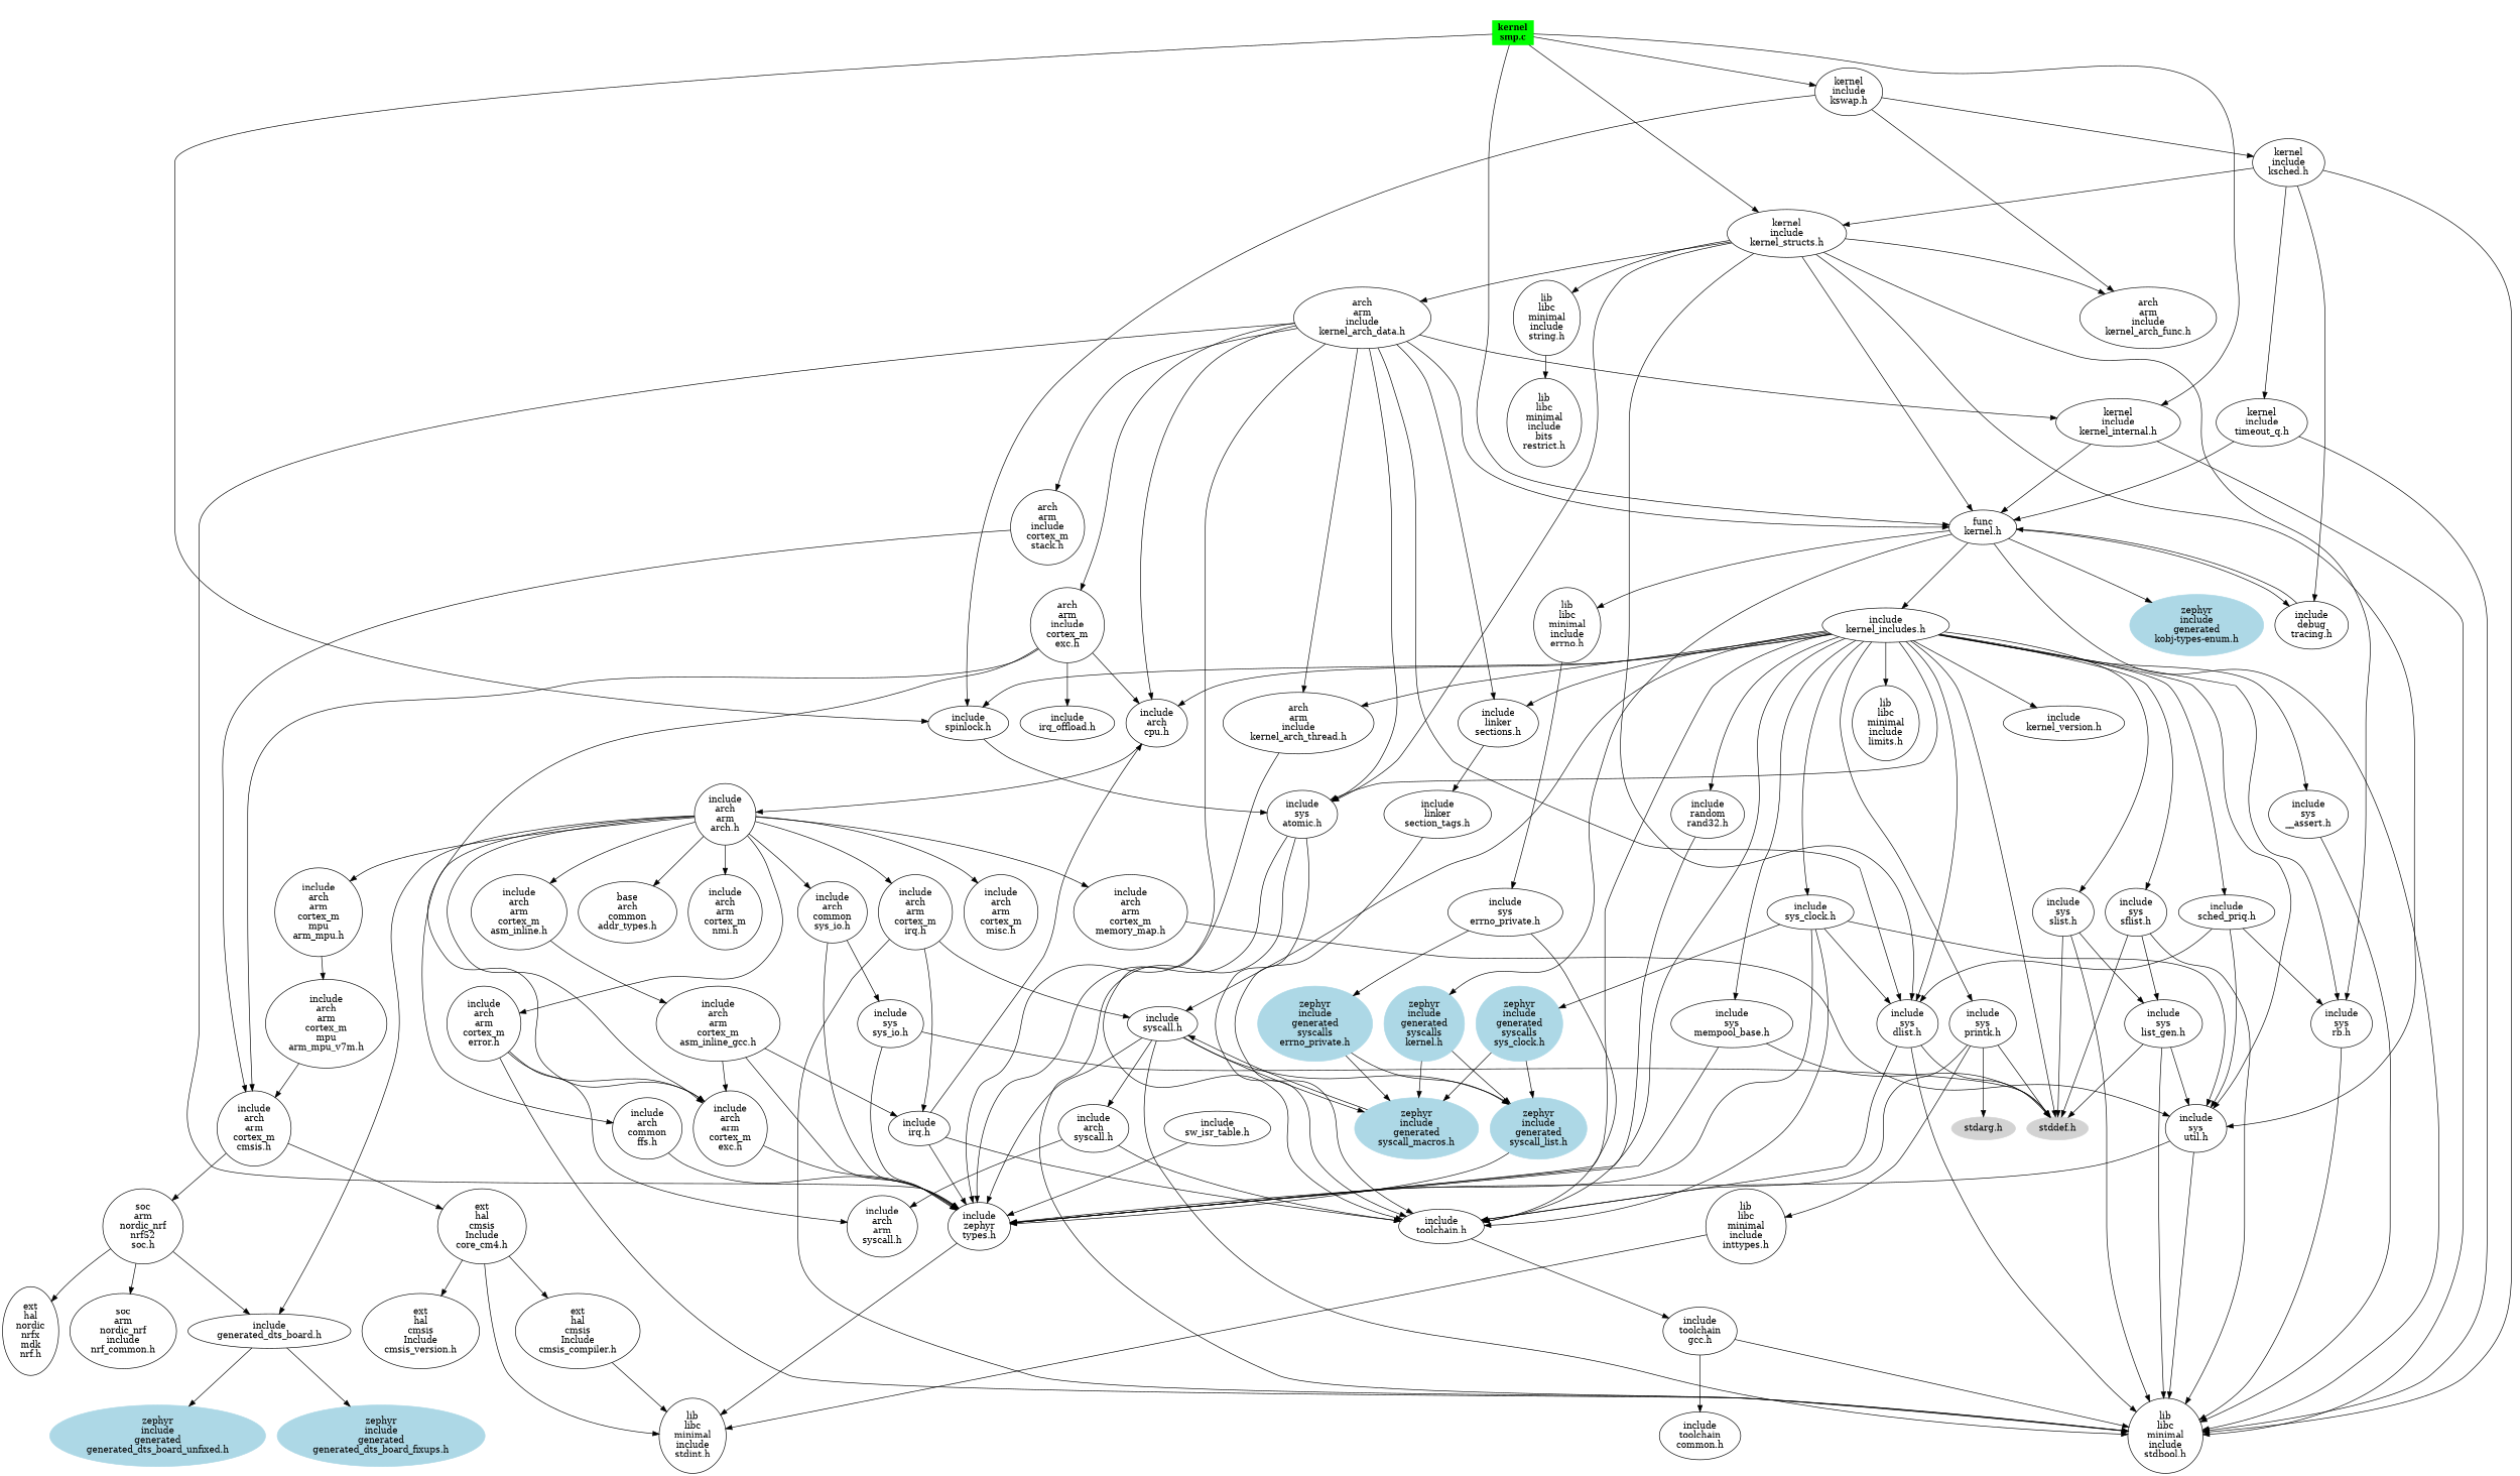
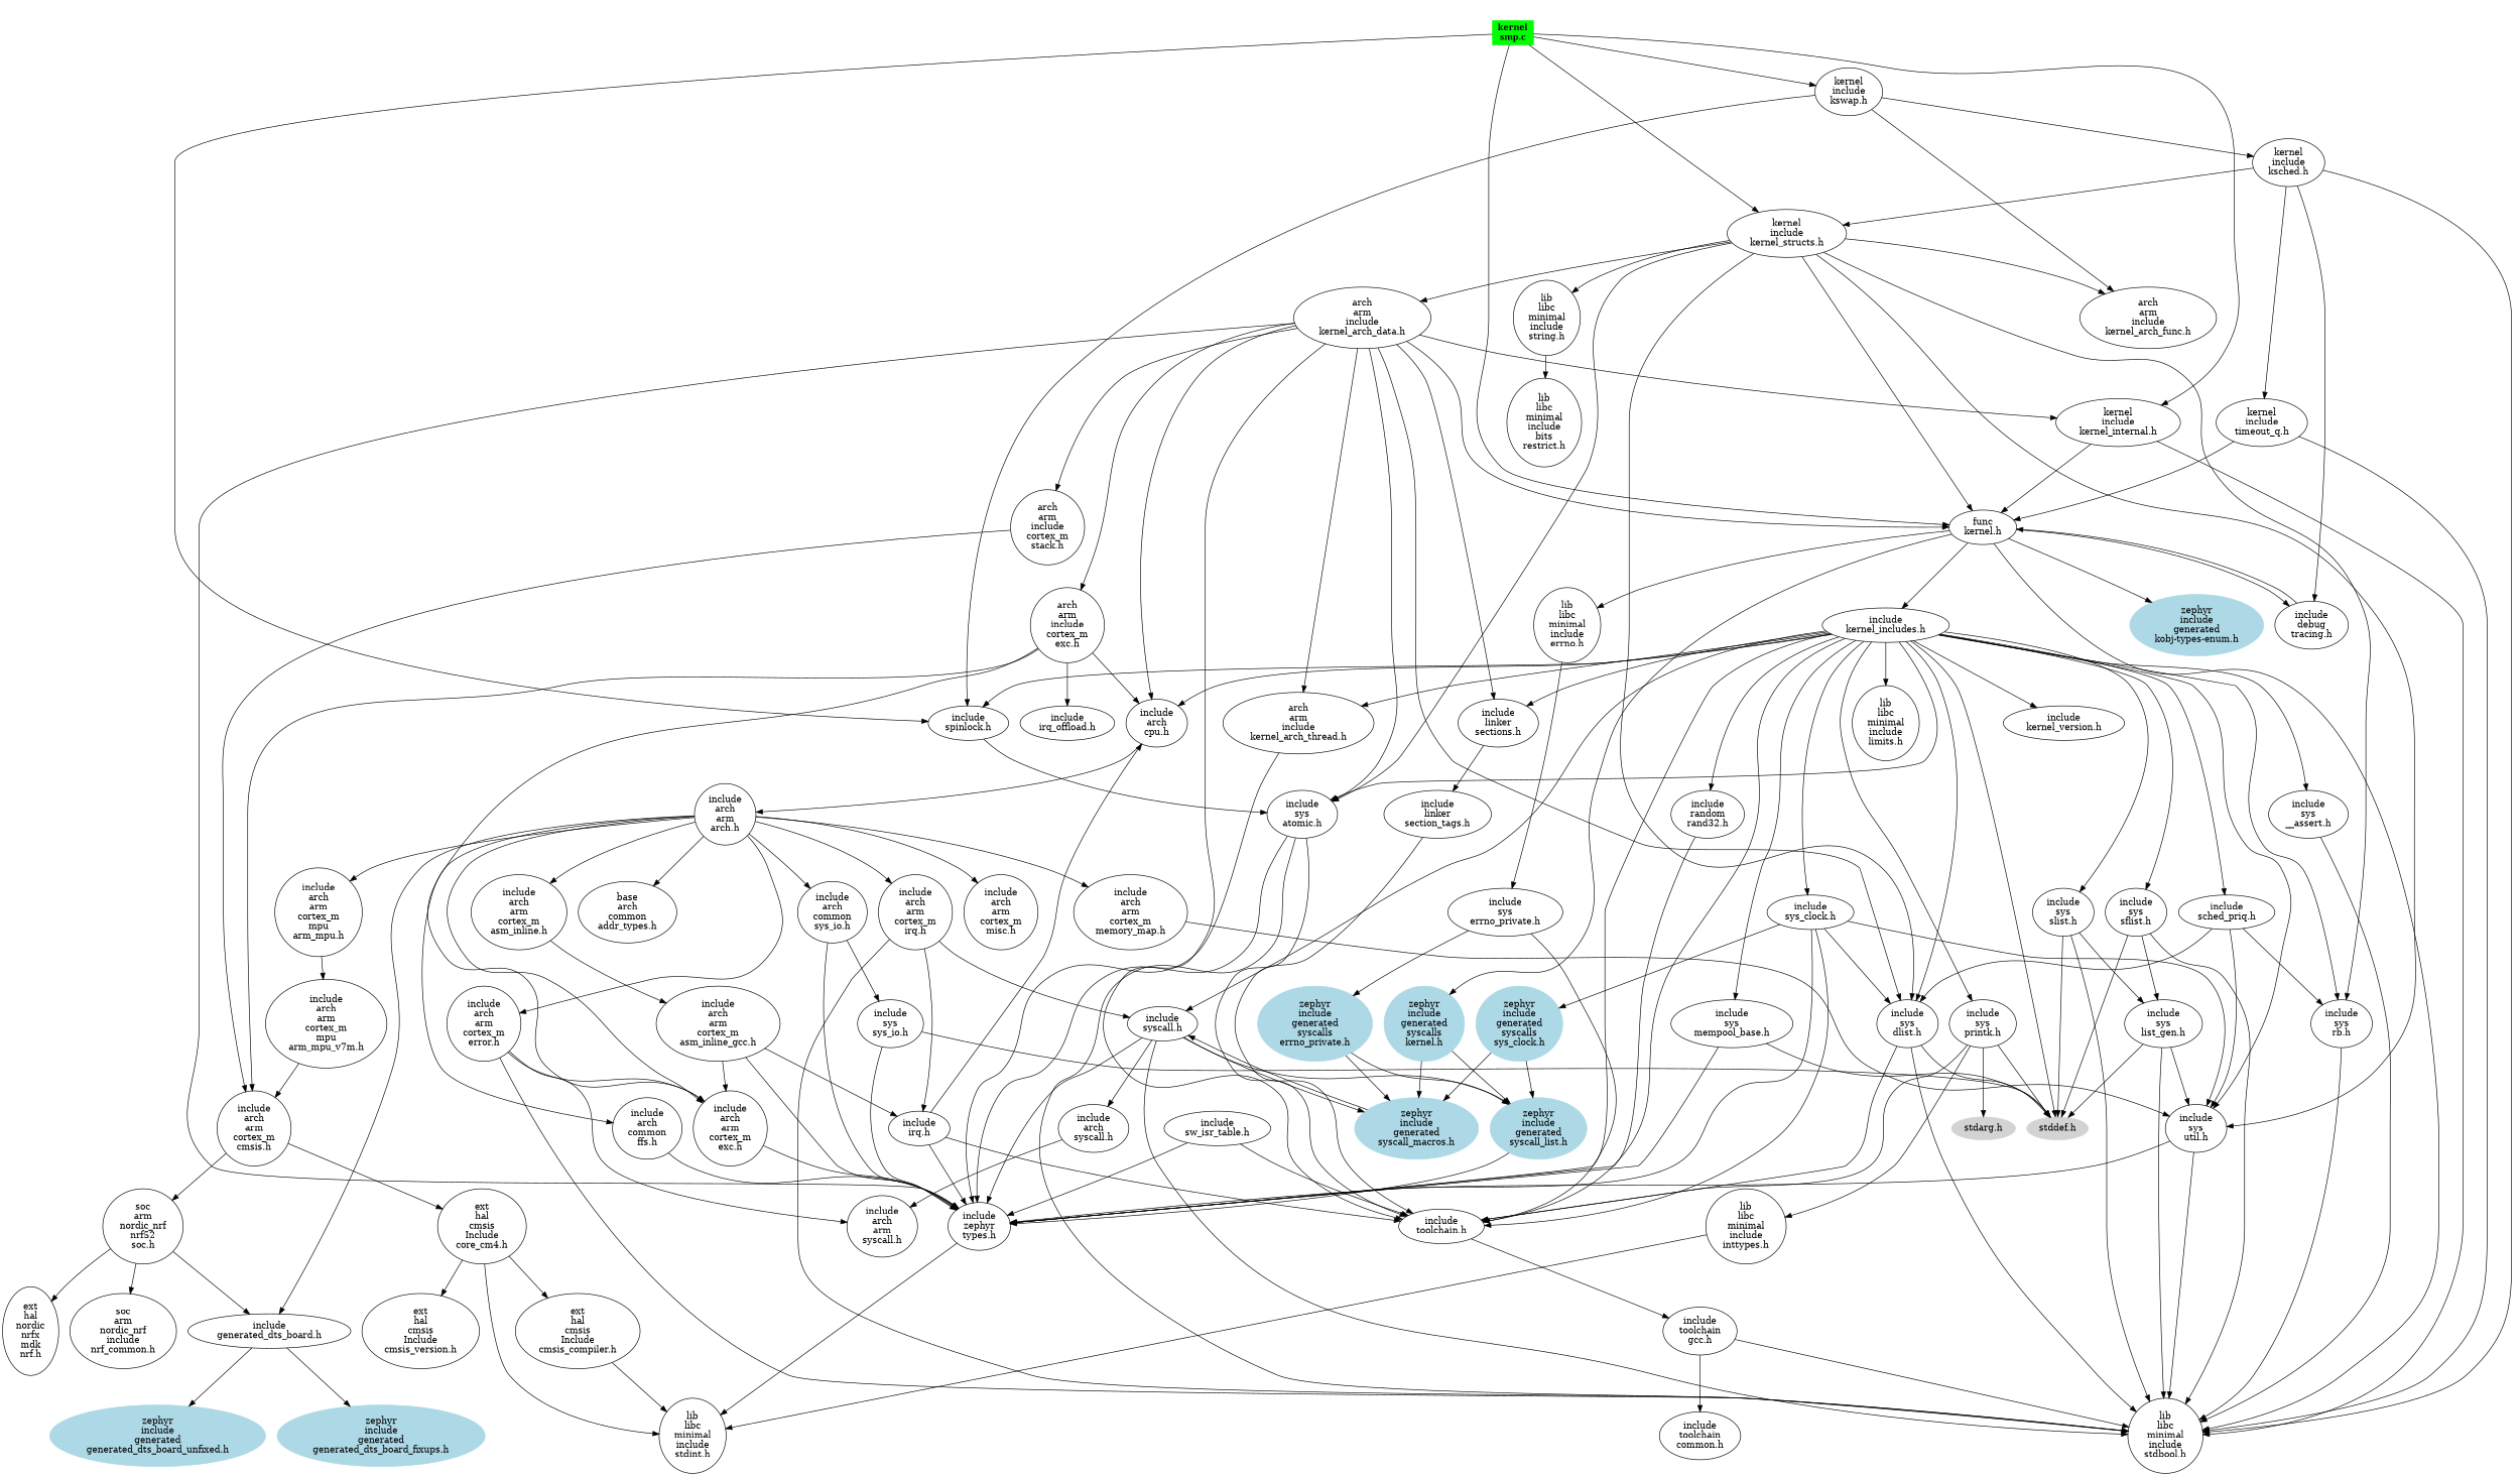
  digraph {
    node [color=black shape=oval]
    n1 [color=green fontname=bold label="kernel\nsmp.c" shape=box style=filled]
    n2 [label="func\nkernel.h"]
    n3 [label="kernel\ninclude\nkernel_structs.h"]
    n4 [label="include\nspinlock.h"]
    n5 [label="kernel\ninclude\nkswap.h"]
    n6 [label="kernel\ninclude\nkernel_internal.h"]
    n7 [label="include\nkernel_includes.h"]
    n8 [label="lib\nlibc\nminimal\ninclude\nerrno.h"]
    n9 [label="lib\nlibc\nminimal\ninclude\nstdbool.h"]
    n10 [color=lightblue label="zephyr\ninclude\ngenerated\nkobj-types-enum.h" style=filled]
    n11 [label="include\ndebug\ntracing.h"]
    n12 [color=lightblue label="zephyr\ninclude\ngenerated\nsyscalls\nkernel.h" style=filled]
    n13 [label="include\nsys\natomic.h"]
    n14 [label="include\nsys\ndlist.h"]
    n15 [label="include\nsys\nrb.h"]
    n16 [label="include\nsys\nutil.h"]
    n17 [label="lib\nlibc\nminimal\ninclude\nstring.h"]
    n18 [label="arch\narm\ninclude\nkernel_arch_data.h"]
    n19 [label="arch\narm\ninclude\nkernel_arch_func.h"]
    n20 [label="kernel\ninclude\nksched.h"]
    n21 [color=lightgrey label="stddef.h" style=filled]
    n22 [label="include\nzephyr\ntypes.h"]
    n23 [label="lib\nlibc\nminimal\ninclude\nlimits.h"]
    n24 [label="include\ntoolchain.h"]
    n25 [label="include\nlinker\nsections.h"]
    n26 [label="include\nsys\n__assert.h"]
    n27 [label="include\nsched_priq.h"]
    n28 [label="include\nsys\nslist.h"]
    n29 [label="include\nsys\nsflist.h"]
    n30 [label="include\nsys\nmempool_base.h"]
    n31 [label="include\nkernel_version.h"]
    n32 [label="include\nrandom\nrand32.h"]
    n33 [label="arch\narm\ninclude\nkernel_arch_thread.h"]
    n34 [label="include\nsyscall.h"]
    n35 [label="include\nsys\nprintk.h"]
    n36 [label="include\narch\ncpu.h"]
    n37 [label="include\nsys_clock.h"]
    n38 [label="include\nsys\nerrno_private.h"]
    n39 [color=lightblue label="zephyr\ninclude\ngenerated\nsyscall_list.h" style=filled]
    n40 [color=lightblue label="zephyr\ninclude\ngenerated\nsyscall_macros.h" style=filled]
    n41 [label="lib\nlibc\nminimal\ninclude\nbits\nrestrict.h"]
    n42 [label="arch\narm\ninclude\ncortex_m\nstack.h"]
    n43 [label="arch\narm\ninclude\ncortex_m\nexc.h"]
    n44 [label="kernel\ninclude\ntimeout_q.h"]
    n45 [label="lib\nlibc\nminimal\ninclude\nstdint.h"]
    n46 [label="include\ntoolchain\ngcc.h"]
    n47 [label="include\nlinker\nsection_tags.h"]
    n48 [label="include\nsys\nlist_gen.h"]
    n49 [label="include\narch\nsyscall.h"]
    n50 [color=lightgrey label="stdarg.h" style=filled]
    n51 [label="lib\nlibc\nminimal\ninclude\ninttypes.h"]
    n52 [label="include\narch\narm\narch.h"]
    n53 [color=lightblue label="zephyr\ninclude\ngenerated\nsyscalls\nsys_clock.h" style=filled]
    n54 [color=lightblue label="zephyr\ninclude\ngenerated\nsyscalls\nerrno_private.h" style=filled]
    n55 [label="include\narch\narm\ncortex_m\ncmsis.h"]
    n56 [label="include\narch\narm\ncortex_m\nexc.h"]
    n57 [label="include\nirq_offload.h"]
    n58 [label="include\ntoolchain\ncommon.h"]
    n59 [label="include\narch\narm\nsyscall.h"]
    n60 [label="include\ngenerated_dts_board.h"]
    n61 [label="include\narch\narm\ncortex_m\nirq.h"]
    n62 [label="include\narch\narm\ncortex_m\nerror.h"]
    n63 [label="include\narch\narm\ncortex_m\nmisc.h"]
    n64 [label="include\narch\narm\ncortex_m\nmemory_map.h"]
    n65 [label="include\narch\narm\ncortex_m\nasm_inline.h"]
    n66 [label="include\narch\ncommon\nsys_io.h"]
    n67 [label="base\narch\ncommon\naddr_types.h"]
    n68 [label="include\narch\ncommon\nffs.h"]
-   n69 [label="include\narch\narm\ncortex_m\nnmi.h"]
    n70 [label="include\narch\narm\ncortex_m\nmpu\narm_mpu.h"]
    n71 [label="soc\narm\nnordic_nrf\nnrf52\nsoc.h"]
    n72 [label="ext\nhal\ncmsis\nInclude\ncore_cm4.h"]
    n73 [color=lightblue label="zephyr\ninclude\ngenerated\ngenerated_dts_board_unfixed.h" style=filled]
    n74 [color=lightblue label="zephyr\ninclude\ngenerated\ngenerated_dts_board_fixups.h" style=filled]
    n75 [label="include\nirq.h"]
    n76 [label="include\narch\narm\ncortex_m\nasm_inline_gcc.h"]
    n77 [label="include\nsys\nsys_io.h"]
    n78 [label="include\narch\narm\ncortex_m\nmpu\narm_mpu_v7m.h"]
    n79 [label="soc\narm\nnordic_nrf\ninclude\nnrf_common.h"]
    n80 [label="ext\nhal\nnordic\nnrfx\nmdk\nnrf.h"]
    n81 [label="ext\nhal\ncmsis\nInclude\ncmsis_version.h"]
    n82 [label="ext\nhal\ncmsis\nInclude\ncmsis_compiler.h"]
    n83 [label="include\nsw_isr_table.h"]
    n1 -> n2
    n1 -> n3
    n1 -> n4
    n1 -> n5
    n1 -> n6
    n2 -> n7
    n2 -> n8
    n2 -> n9
    n2 -> n10
    n2 -> n11
    n2 -> n12
    n3 -> n2
    n3 -> n13
    n3 -> n14
    n3 -> n15
    n3 -> n16
    n3 -> n17
    n3 -> n18
    n3 -> n19
    n4 -> n13
    n5 -> n4
    n5 -> n19
    n5 -> n20
    n6 -> n2
    n6 -> n9
    n7 -> n4
    n7 -> n13
    n7 -> n14
    n7 -> n15
    n7 -> n16
    n7 -> n21
    n7 -> n22
    n7 -> n23
    n7 -> n24
    n7 -> n25
    n7 -> n26
    n7 -> n27
    n7 -> n28
    n7 -> n29
    n7 -> n30
    n7 -> n31
    n7 -> n32
    n7 -> n33
    n7 -> n34
    n7 -> n35
    n7 -> n36
    n7 -> n37
    n8 -> n38
    n11 -> n2
    n12 -> n39
    n12 -> n40
    n13 -> n9
    n13 -> n22
    n13 -> n24
    n14 -> n9
    n14 -> n21
    n14 -> n24
    n15 -> n9
    n16 -> n9
    n16 -> n22
    n17 -> n41
    n18 -> n2
    n18 -> n6
    n18 -> n13
    n18 -> n14
    n18 -> n22
    n18 -> n24
    n18 -> n25
    n18 -> n33
    n18 -> n36
    n18 -> n42
    n18 -> n43
    n20 -> n3
    n20 -> n9
    n20 -> n11
    n20 -> n44
    n22 -> n45
    n24 -> n46
    n25 -> n47
    n26 -> n9
    n27 -> n14
    n27 -> n15
    n27 -> n16
    n28 -> n9
    n28 -> n21
    n28 -> n48
    n29 -> n9
    n29 -> n21
    n29 -> n48
    n30 -> n21
    n30 -> n22
    n32 -> n22
    n33 -> n22
    n34 -> n9
    n34 -> n22
    n34 -> n39
    n34 -> n40
    n34 -> n49
    n35 -> n21
    n35 -> n24
    n35 -> n50
    n35 -> n51
    n36 -> n52
    n37 -> n14
    n37 -> n16
    n37 -> n22
    n37 -> n24
    n37 -> n53
    n38 -> n24
    n38 -> n54
    n39 -> n22
    n40 -> n34
    n42 -> n55
    n43 -> n36
    n43 -> n55
    n43 -> n56
    n43 -> n57
    n44 -> n2
    n44 -> n9
    n46 -> n9
    n46 -> n58
    n47 -> n24
    n48 -> n9
    n48 -> n16
    n48 -> n21
    n49 -> n59
    n51 -> n45
    n52 -> n56
    n52 -> n60
    n52 -> n61
    n52 -> n62
    n52 -> n63
    n52 -> n64
    n52 -> n65
    n52 -> n66
    n52 -> n67
    n52 -> n68
-   n52 -> n69
    n52 -> n70
    n53 -> n39
    n53 -> n40
    n54 -> n39
    n54 -> n40
    n55 -> n71
    n55 -> n72
    n56 -> n22
    n60 -> n73
    n60 -> n74
    n61 -> n9
    n61 -> n34
    n61 -> n75
    n62 -> n9
    n62 -> n56
    n62 -> n59
    n64 -> n16
    n65 -> n76
    n66 -> n22
    n66 -> n77
    n68 -> n22
    n70 -> n78
    n71 -> n60
    n71 -> n79
    n71 -> n80
    n72 -> n45
    n72 -> n81
    n72 -> n82
    n75 -> n22
    n75 -> n24
    n75 -> n36
    n76 -> n22
    n76 -> n56
    n76 -> n75
    n77 -> n21
    n77 -> n22
    n78 -> n55
    n82 -> n45
    n83 -> n22
-   n49 -> n24
+   n83 -> n24
  }
